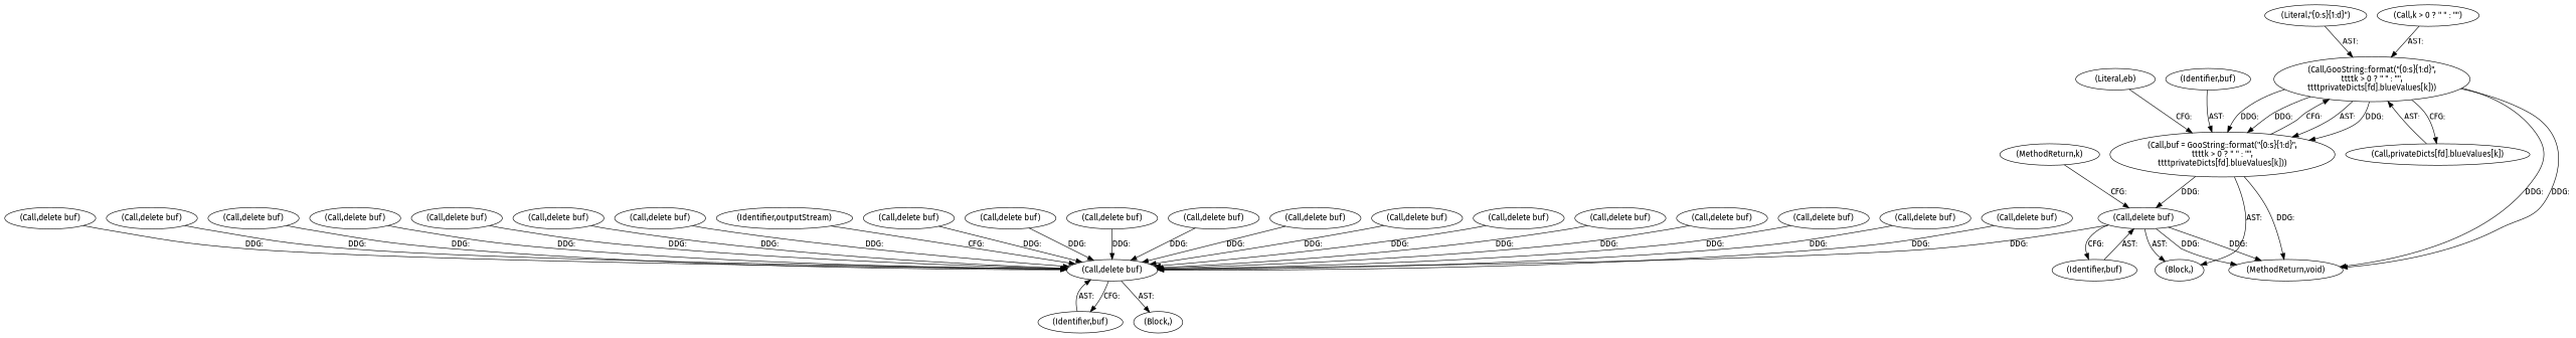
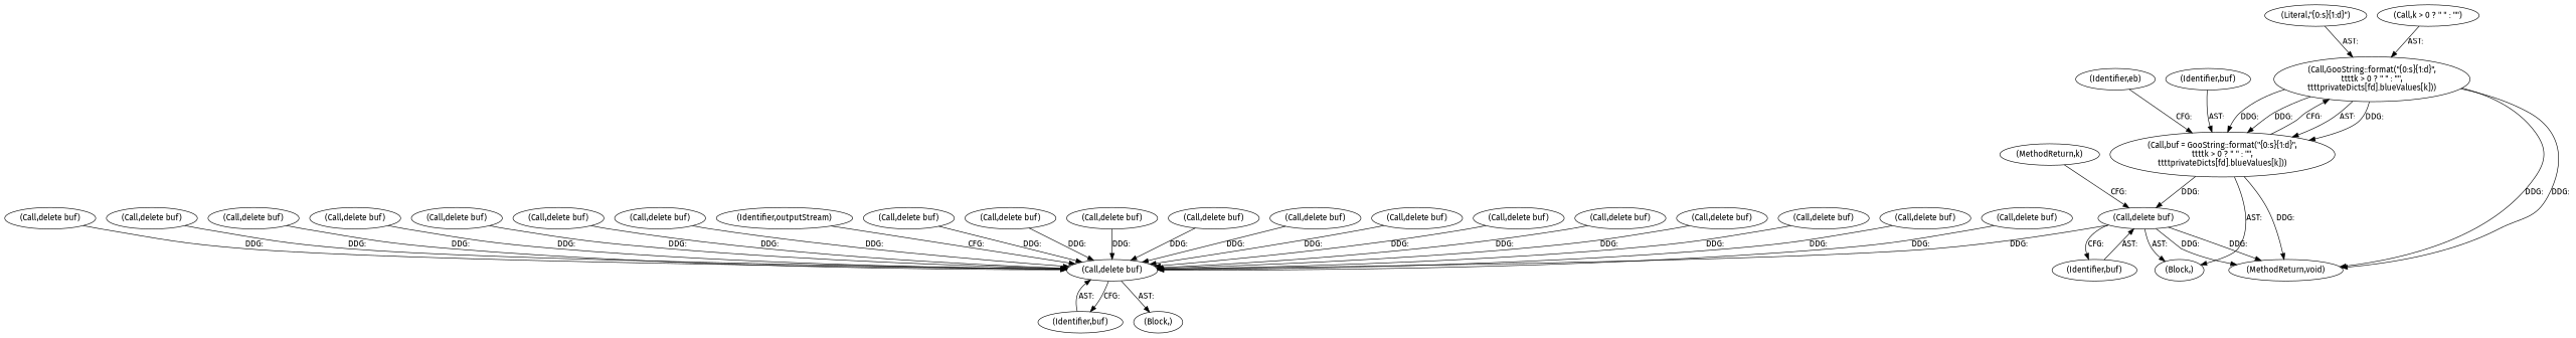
  digraph {
    fontname="Fira Sans"
    node [fontname="Fira Sans"]
    edge [fontname="Fira Sans"]
    n1 [label="(Call,GooString::format(\"{0:s}{1:d}\",\n\t\t\t\tk > 0 ? \" \" : \"\",\n\t\t\t\tprivateDicts[fd].blueValues[k]))"]
    n2 [label="(Call,buf = GooString::format(\"{0:s}{1:d}\",\n\t\t\t\tk > 0 ? \" \" : \"\",\n\t\t\t\tprivateDicts[fd].blueValues[k]))"]
-   n3 [label="(Call,privateDicts[fd].blueValues[k])"]
    n4 [label="(MethodReturn,void)"]
    n5 [label="(Call,delete buf)"]
    n6 [label="(Block,)"]
    n7 [label="(Call,delete buf)"]
    n8 [label="(Identifier,buf)"]
    n9 [label="(Identifier,buf)"]
    n10 [label="(Block,)"]
    n11 [label="(Call,delete buf)"]
    n12 [label="(Call,delete buf)"]
    n13 [label="(Literal,\"{0:s}{1:d}\")"]
    n14 [label="(Call,k > 0 ? \" \" : \"\")"]
    n15 [label="(Call,delete buf)"]
    n16 [label="(Call,delete buf)"]
    n17 [label="(Call,delete buf)"]
    n18 [label="(Call,delete buf)"]
    n19 [label="(Call,delete buf)"]
    n20 [label="(Call,delete buf)"]
    n21 [label="(Call,delete buf)"]
    n22 [label="(Call,delete buf)"]
-   n23 [label="(Literal,eb)"]
+   n23 [label="(Identifier,eb)"]
    n24 [label="(Call,delete buf)"]
    n25 [label="(Call,delete buf)"]
    n26 [label="(Call,delete buf)"]
    n27 [label="(MethodReturn,k)"]
    n28 [label="(Call,delete buf)"]
    n29 [label="(Identifier,outputStream)"]
    n30 [label="(Call,delete buf)"]
    n31 [label="(Call,delete buf)"]
    n32 [label="(Call,delete buf)"]
    n33 [label="(Identifier,buf)"]
    n34 [label="(Call,delete buf)"]
    n35 [label="(Call,delete buf)"]
    n1 -> n2 [label="AST: "]
    n1 -> n2 [label="DDG: "]
    n1 -> n2 [label="DDG: "]
    n1 -> n2 [label="DDG: "]
-   n1 -> n3 [label="CFG: "]
    n1 -> n4 [label="DDG: "]
    n1 -> n4 [label="DDG: "]
    n2 -> n1 [label="CFG: "]
    n2 -> n4 [label="DDG: "]
    n2 -> n5 [label="DDG: "]
    n2 -> n6 [label="AST: "]
-   n3 -> n1 [label="AST: "]
    n5 -> n4 [label="DDG: "]
    n5 -> n4 [label="DDG: "]
    n5 -> n6 [label="AST: "]
    n5 -> n7 [label="DDG: "]
    n5 -> n8 [label="CFG: "]
    n7 -> n9 [label="CFG: "]
    n7 -> n10 [label="AST: "]
    n8 -> n5 [label="AST: "]
    n9 -> n7 [label="AST: "]
    n11 -> n7 [label="DDG: "]
    n12 -> n7 [label="DDG: "]
    n13 -> n1 [label="AST: "]
    n14 -> n1 [label="AST: "]
    n15 -> n7 [label="DDG: "]
    n16 -> n7 [label="DDG: "]
    n17 -> n7 [label="DDG: "]
    n18 -> n7 [label="DDG: "]
    n19 -> n7 [label="DDG: "]
    n20 -> n7 [label="DDG: "]
    n21 -> n7 [label="DDG: "]
    n22 -> n7 [label="DDG: "]
    n23 -> n2 [label="CFG: "]
    n24 -> n7 [label="DDG: "]
    n25 -> n7 [label="DDG: "]
    n26 -> n7 [label="DDG: "]
    n27 -> n5 [label="CFG: "]
    n28 -> n7 [label="DDG: "]
    n29 -> n7 [label="CFG: "]
    n30 -> n7 [label="DDG: "]
    n31 -> n7 [label="DDG: "]
    n32 -> n7 [label="DDG: "]
    n33 -> n2 [label="AST: "]
    n34 -> n7 [label="DDG: "]
    n35 -> n7 [label="DDG: "]
  }
